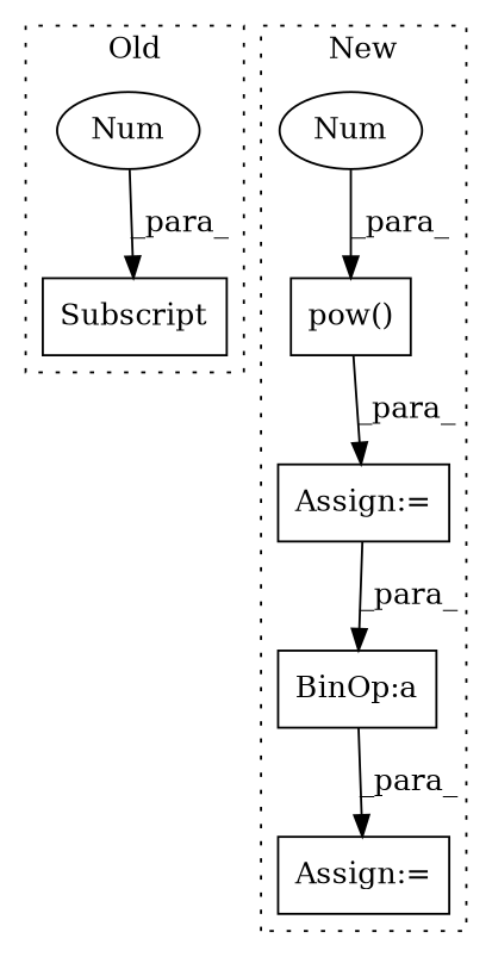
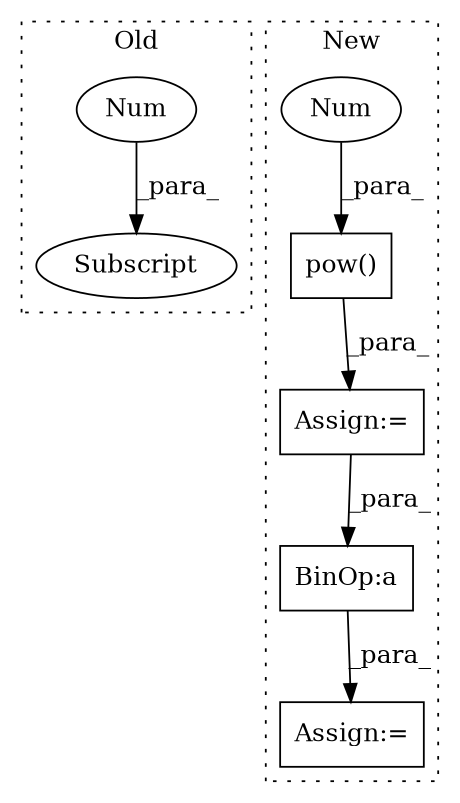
  digraph {
    node [a=76 l=3 shape=box]
-   n1 [a=63 l="19,0" label=Subscript s="7524,0"]
+   n1 [a=63 l="19,0" label=Subscript s="7524,0" shape=ellipse]
    n2 [l=1 label=Num s=7541 shape=ellipse]
    n3 [a=75 l="8,1" label="pow()" s="8639,8651"]
    n4 [l=4 label=Num s=8647 shape=ellipse]
    n5 [a=68 label="Assign:=" s=8716]
    n6 [a=82 label="BinOp:a" s=8738]
    n7 [a=68 label="Assign:=" s=8636]
    subgraph cluster_1 {
      label=Old
      style=dotted
      n1
      n2
    }
    subgraph cluster_2 {
      label=New
      style=dotted
      n3
      n4
      n5
      n6
      n7
    }
    n2 -> n1 [label=_para_]
    n3 -> n7 [label=_para_]
    n4 -> n3 [label=_para_]
    n6 -> n5 [label=_para_]
    n7 -> n6 [label=_para_]
  }
